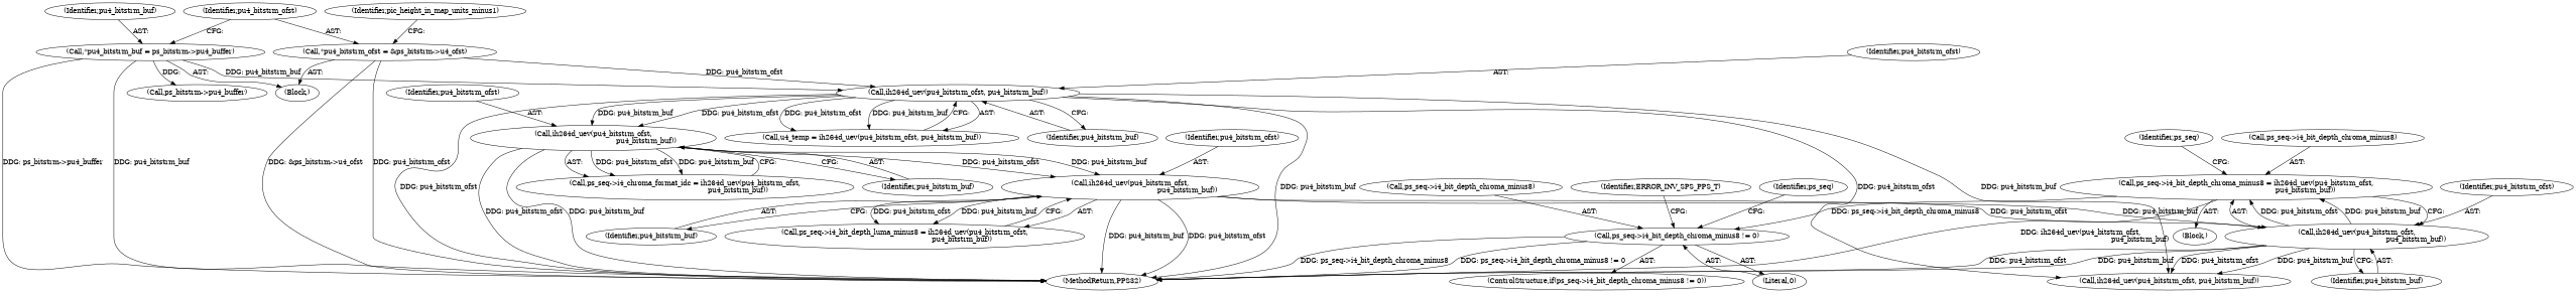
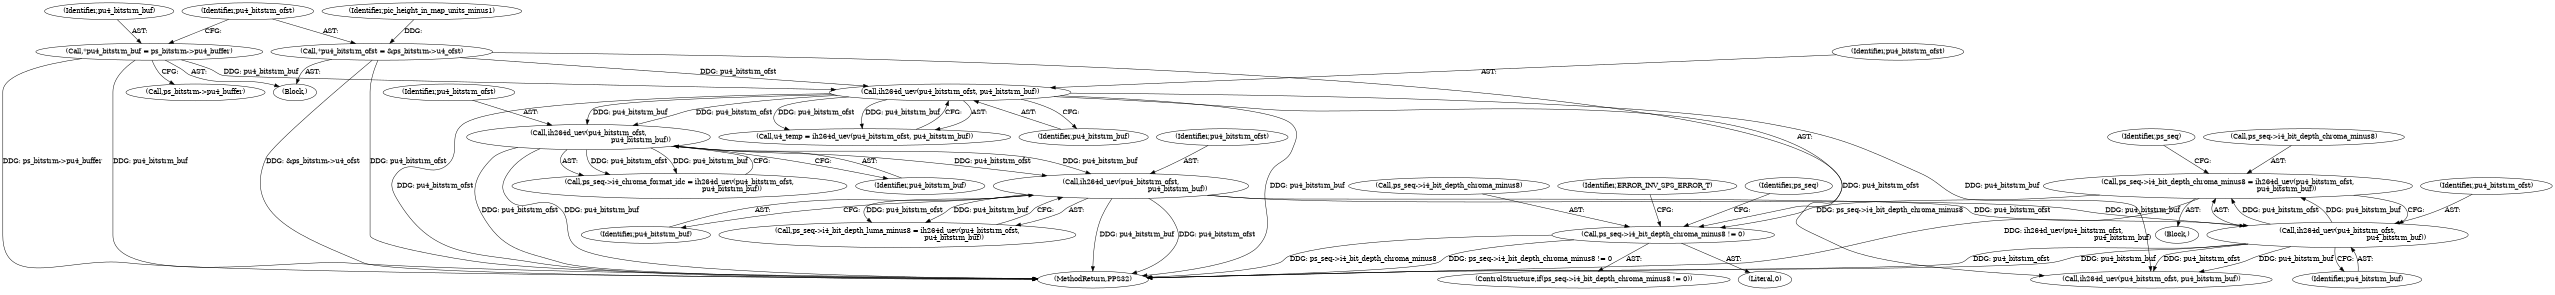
  digraph {
    n1 [label="(Call,ps_seq->i4_bit_depth_chroma_minus8 = ih264d_uev(pu4_bitstrm_ofst,\n                                                        pu4_bitstrm_buf))"]
    n2 [label="(Call,ih264d_uev(pu4_bitstrm_ofst,\n                                                        pu4_bitstrm_buf))"]
    n3 [label="(Call,ps_seq->i4_bit_depth_chroma_minus8 != 0)"]
    n4 [label="(Block,)"]
    n5 [label="(MethodReturn,PPS32)"]
    n6 [label="(Identifier,pu4_bitstrm_buf)"]
    n7 [label="(Call,ih264d_uev(pu4_bitstrm_ofst, pu4_bitstrm_buf))"]
    n8 [label="(Literal,0)"]
    n9 [label="(ControlStructure,if(ps_seq->i4_bit_depth_chroma_minus8 != 0))"]
    n10 [label="(Call,ih264d_uev(pu4_bitstrm_ofst,\n                                                      pu4_bitstrm_buf))"]
    n11 [label="(Identifier,pu4_bitstrm_buf)"]
    n12 [label="(Call,ps_seq->i4_bit_depth_luma_minus8 = ih264d_uev(pu4_bitstrm_ofst,\n                                                      pu4_bitstrm_buf))"]
    n13 [label="(Call,ih264d_uev(pu4_bitstrm_ofst,\n                                                  pu4_bitstrm_buf))"]
    n14 [label="(Call,ps_seq->i4_chroma_format_idc = ih264d_uev(pu4_bitstrm_ofst,\n                                                  pu4_bitstrm_buf))"]
    n15 [label="(Identifier,pu4_bitstrm_buf)"]
    n16 [label="(Call,ih264d_uev(pu4_bitstrm_ofst, pu4_bitstrm_buf))"]
    n17 [label="(Call,u4_temp = ih264d_uev(pu4_bitstrm_ofst, pu4_bitstrm_buf))"]
    n18 [label="(Identifier,pu4_bitstrm_buf)"]
    n19 [label="(Call,*pu4_bitstrm_ofst = &ps_bitstrm->u4_ofst)"]
    n20 [label="(Block,)"]
    n21 [label="(Call,*pu4_bitstrm_buf = ps_bitstrm->pu4_buffer)"]
    n22 [label="(Call,ps_bitstrm->pu4_buffer)"]
-   n23 [label="(Identifier,ERROR_INV_SPS_PPS_T)"]
+   n23 [label="(Identifier,ERROR_INV_SPS_ERROR_T)"]
    n24 [label="(Identifier,pu4_bitstrm_buf)"]
    n25 [label="(Identifier,ps_seq)"]
    n26 [label="(Call,ps_seq->i4_bit_depth_chroma_minus8)"]
    n27 [label="(Identifier,pu4_bitstrm_ofst)"]
    n28 [label="(Identifier,pu4_bitstrm_ofst)"]
    n29 [label="(Identifier,pic_height_in_map_units_minus1)"]
    n30 [label="(Identifier,ps_seq)"]
    n31 [label="(Identifier,pu4_bitstrm_ofst)"]
    n32 [label="(Call,ps_seq->i4_bit_depth_chroma_minus8)"]
    n33 [label="(Identifier,pu4_bitstrm_ofst)"]
    n34 [label="(Identifier,pu4_bitstrm_ofst)"]
    n1 -> n2 [label="CFG: "]
    n1 -> n3 [label="DDG: ps_seq->i4_bit_depth_chroma_minus8"]
    n1 -> n4 [label="AST: "]
    n1 -> n5 [label="DDG: ih264d_uev(pu4_bitstrm_ofst,\n                                                        pu4_bitstrm_buf)"]
    n2 -> n1 [label="AST: "]
    n2 -> n1 [label="DDG: pu4_bitstrm_ofst"]
    n2 -> n1 [label="DDG: pu4_bitstrm_buf"]
    n2 -> n5 [label="DDG: pu4_bitstrm_ofst"]
    n2 -> n5 [label="DDG: pu4_bitstrm_buf"]
    n2 -> n6 [label="CFG: "]
    n2 -> n7 [label="DDG: pu4_bitstrm_ofst"]
    n2 -> n7 [label="DDG: pu4_bitstrm_buf"]
    n3 -> n5 [label="DDG: ps_seq->i4_bit_depth_chroma_minus8"]
    n3 -> n5 [label="DDG: ps_seq->i4_bit_depth_chroma_minus8 != 0"]
    n3 -> n8 [label="AST: "]
    n3 -> n9 [label="AST: "]
    n6 -> n2 [label="AST: "]
-   n8 -> n3 [label="AST: "]
+   n19 -> n3 [label="AST: "]
    n10 -> n2 [label="DDG: pu4_bitstrm_ofst"]
    n10 -> n2 [label="DDG: pu4_bitstrm_buf"]
    n10 -> n5 [label="DDG: pu4_bitstrm_buf"]
    n10 -> n5 [label="DDG: pu4_bitstrm_ofst"]
    n10 -> n11 [label="CFG: "]
    n10 -> n12 [label="AST: "]
    n10 -> n12 [label="DDG: pu4_bitstrm_ofst"]
    n10 -> n12 [label="DDG: pu4_bitstrm_buf"]
    n11 -> n10 [label="AST: "]
    n12 -> n10 [label="CFG: "]
    n13 -> n5 [label="DDG: pu4_bitstrm_ofst"]
    n13 -> n5 [label="DDG: pu4_bitstrm_buf"]
    n13 -> n10 [label="DDG: pu4_bitstrm_ofst"]
    n13 -> n10 [label="DDG: pu4_bitstrm_buf"]
    n13 -> n14 [label="AST: "]
    n13 -> n14 [label="DDG: pu4_bitstrm_ofst"]
    n13 -> n14 [label="DDG: pu4_bitstrm_buf"]
    n13 -> n15 [label="CFG: "]
    n14 -> n13 [label="CFG: "]
    n15 -> n13 [label="AST: "]
    n16 -> n5 [label="DDG: pu4_bitstrm_buf"]
    n16 -> n5 [label="DDG: pu4_bitstrm_ofst"]
    n16 -> n7 [label="DDG: pu4_bitstrm_ofst"]
    n16 -> n7 [label="DDG: pu4_bitstrm_buf"]
    n16 -> n13 [label="DDG: pu4_bitstrm_ofst"]
    n16 -> n13 [label="DDG: pu4_bitstrm_buf"]
    n16 -> n17 [label="AST: "]
    n16 -> n17 [label="DDG: pu4_bitstrm_ofst"]
    n16 -> n17 [label="DDG: pu4_bitstrm_buf"]
    n16 -> n18 [label="CFG: "]
    n17 -> n16 [label="CFG: "]
    n18 -> n16 [label="AST: "]
    n19 -> n5 [label="DDG: &ps_bitstrm->u4_ofst"]
    n19 -> n5 [label="DDG: pu4_bitstrm_ofst"]
    n19 -> n16 [label="DDG: pu4_bitstrm_ofst"]
    n19 -> n20 [label="AST: "]
    n21 -> n5 [label="DDG: pu4_bitstrm_buf"]
    n21 -> n5 [label="DDG: ps_bitstrm->pu4_buffer"]
    n21 -> n16 [label="DDG: pu4_bitstrm_buf"]
    n21 -> n20 [label="AST: "]
-   n21 -> n22 [label="DDG: "]
+   n21 -> n22 [label="CFG: "]
    n23 -> n3 [label="CFG: "]
    n24 -> n21 [label="AST: "]
    n25 -> n1 [label="CFG: "]
    n26 -> n1 [label="AST: "]
    n27 -> n13 [label="AST: "]
    n28 -> n19 [label="AST: "]
    n28 -> n21 [label="CFG: "]
-   n29 -> n19 [label="CFG: "]
+   n29 -> n19 [label="DDG: "]
    n30 -> n3 [label="CFG: "]
    n31 -> n16 [label="AST: "]
    n32 -> n3 [label="AST: "]
    n33 -> n2 [label="AST: "]
    n34 -> n10 [label="AST: "]
  }
